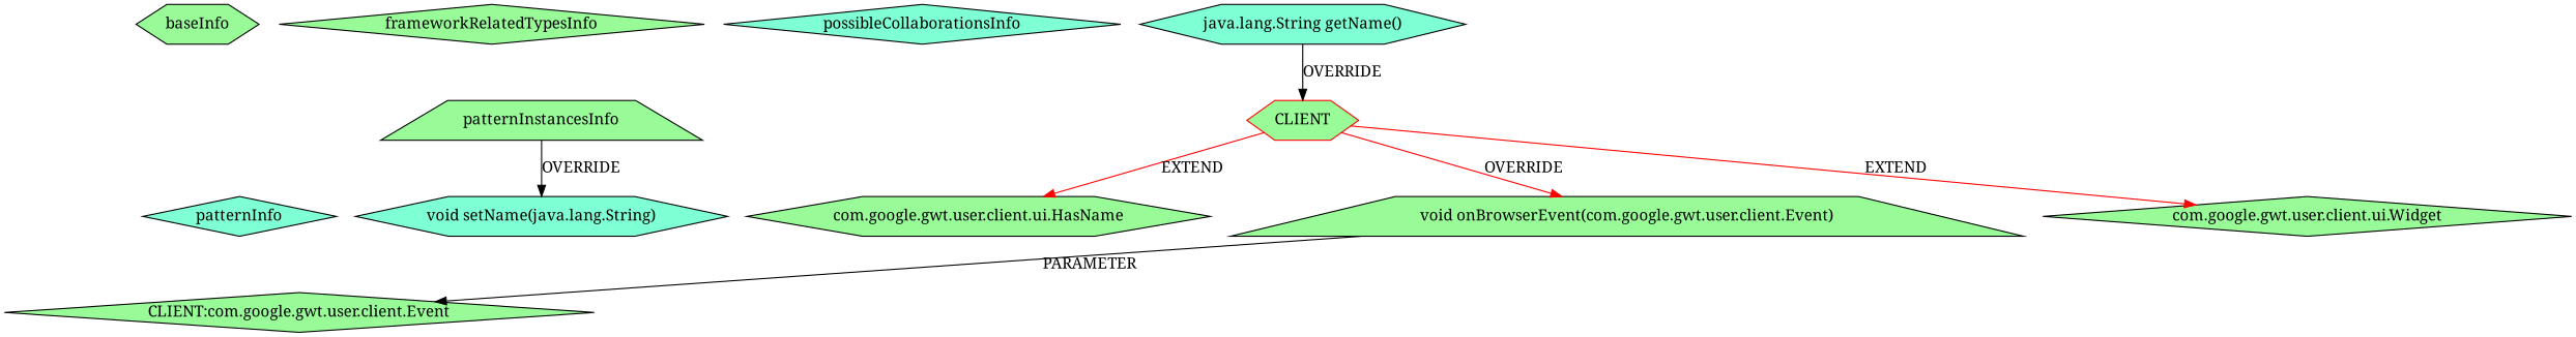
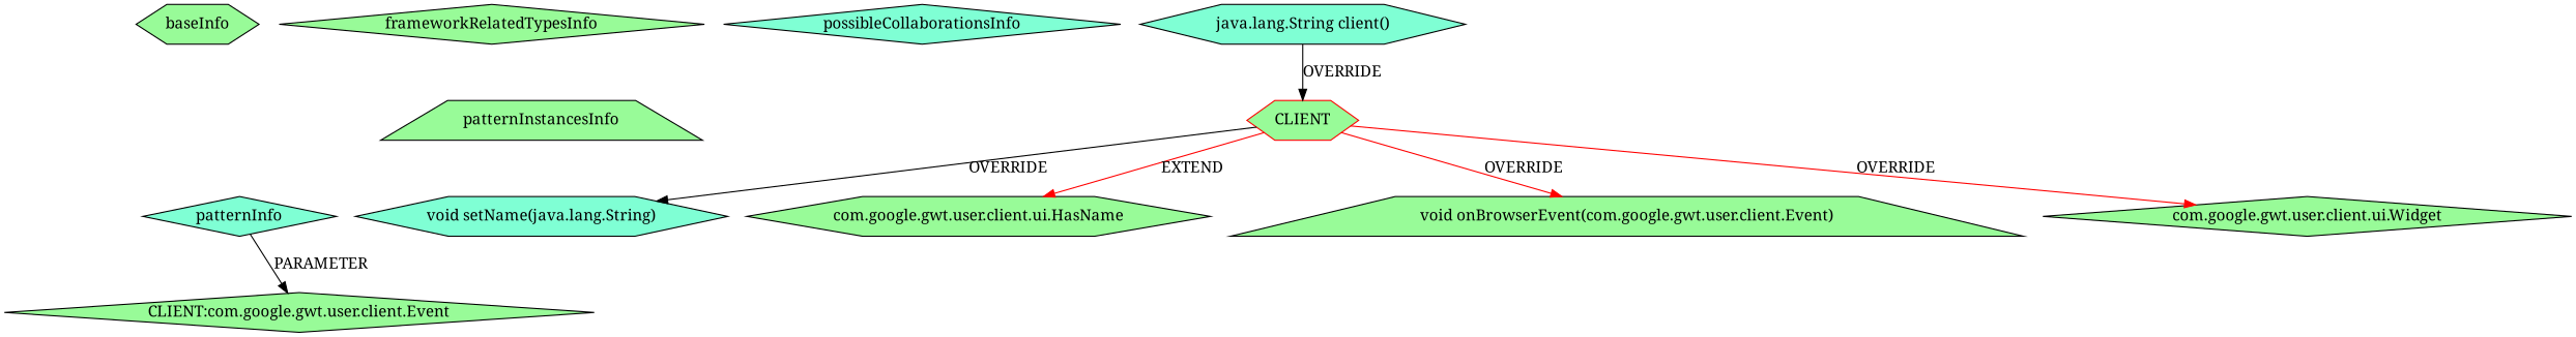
  digraph {
    fontname="Noto Serif"
    node [fillcolor=palegreen fontname="Noto Serif" shape=hexagon style=filled isFrameworkType=false]
    edge [fontname="Noto Serif"]
    baseInfo [category=pattern graphId=1302 isAnonymous=false possibleRelation=false isFrameworkType=""]
    frameworkRelatedTypesInfo [0="com.google.gwt.user.client.ui.HasName" 1="com.google.gwt.user.client.ui.Widget" shape=diamond isFrameworkType=""]
    possibleCollaborationsInfo [fillcolor=aquamarine shape=diamond isFrameworkType=""]
    patternInfo [fillcolor=aquamarine frequency=2.0 patternRootClient=0 shape=diamond isFrameworkType=""]
    patternInstancesInfo [0="jhudson8-gwt-jquery-ui~/jhudson8-gwt-jquery-ui/gwt-jquery-ui-master/core/gwt-jquery-ui-mobile/src/main/java/com/google/gwt/jquery/mobile/ui/AbstractCheckableOption.java~AbstractCheckableOption~3175" 1="laaglu-lib-gwt-file~/laaglu-lib-gwt-file/lib-gwt-file-master/src/main/java/org/vectomatic/file/FileUploadExt.java~FileUploadExt~3456" shape=trapezium isFrameworkType=""]
    n6 [label="com.google.gwt.user.client.ui.HasName" vertexType=FRAMEWORK_INTERFACE_TYPE]
    n7 [color=red label=CLIENT vertexType=ROOT_CLIENT_CLASS_DECLARATION]
    n8 [label="void onBrowserEvent(com.google.gwt.user.client.Event)" shape=trapezium vertexType=OVERRIDING_METHOD_DECLARATION]
    n9 [fillcolor=aquamarine label="void setName(java.lang.String)" vertexType=OVERRIDING_METHOD_DECLARATION]
    n10 [label="com.google.gwt.user.client.ui.Widget" shape=diamond vertexType=FRAMEWORK_CLASS_TYPE]
    n11 [label="CLIENT:com.google.gwt.user.client.Event" shape=diamond vertexType=PARAMETER_DECLARATION]
-   n12 [fillcolor=aquamarine label="java.lang.String getName()" vertexType=OVERRIDING_METHOD_DECLARATION]
+   n12 [fillcolor=aquamarine label="java.lang.String client()" vertexType=OVERRIDING_METHOD_DECLARATION]
    n7 -> n6 [color=red label=EXTEND]
    n7 -> n8 [color=red label=OVERRIDE]
-   patternInstancesInfo -> n9 [label=OVERRIDE]
-   n7 -> n10 [color=red label=EXTEND]
-   n8 -> n11 [label=PARAMETER]
+   n7 -> n9 [label=OVERRIDE]
+   n7 -> n10 [color=red label=OVERRIDE]
+   patternInfo -> n11 [label=PARAMETER]
    n12 -> n7 [label=OVERRIDE]
  }
